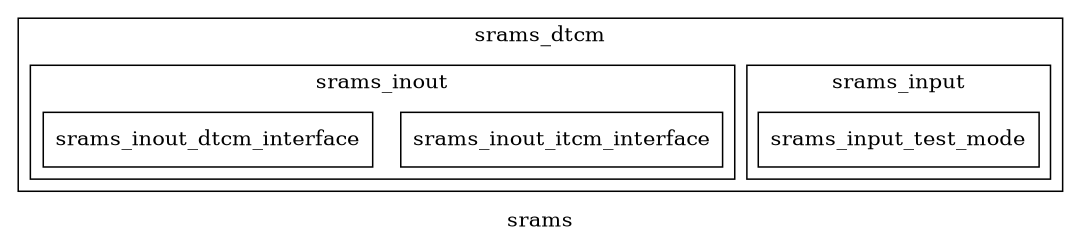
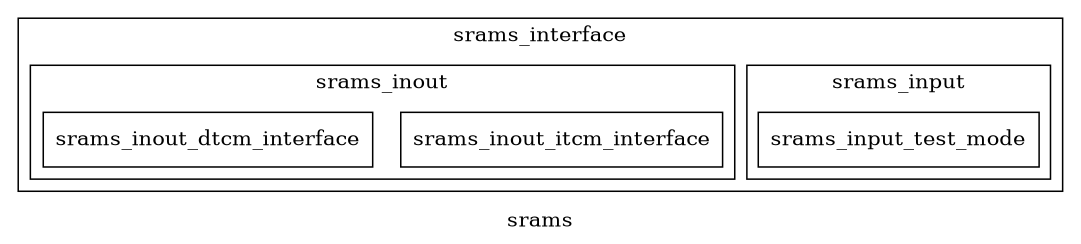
  digraph {
    label=srams
    node [color=black fontcolor=black shape=box]
    n1 [label=srams_input_test_mode]
    n2 [label=srams_inout_itcm_interface]
    n3 [label=srams_inout_dtcm_interface]
    subgraph cluster_1 {
-     label=srams_dtcm
+     label=srams_interface
      subgraph cluster_2 {
        label=srams_input
        n1
      }
      subgraph cluster_3 {
        label=srams_output
      }
      subgraph cluster_4 {
        label=srams_inout
        n2
        n3
      }
    }
  }
